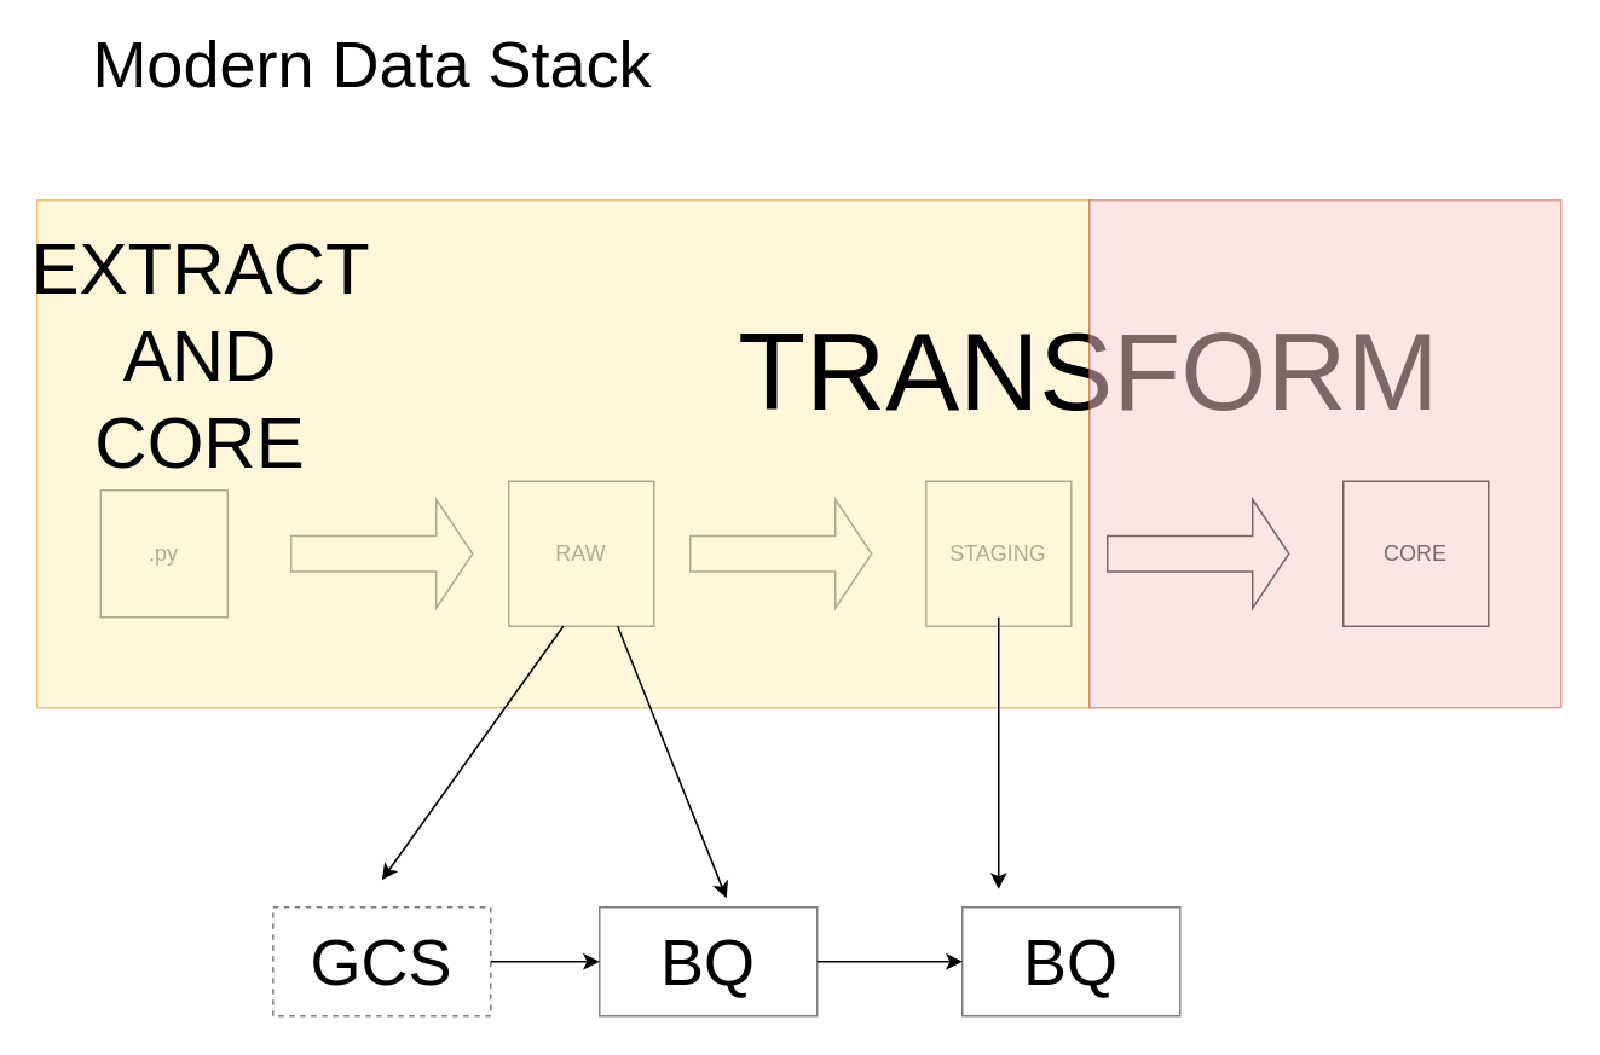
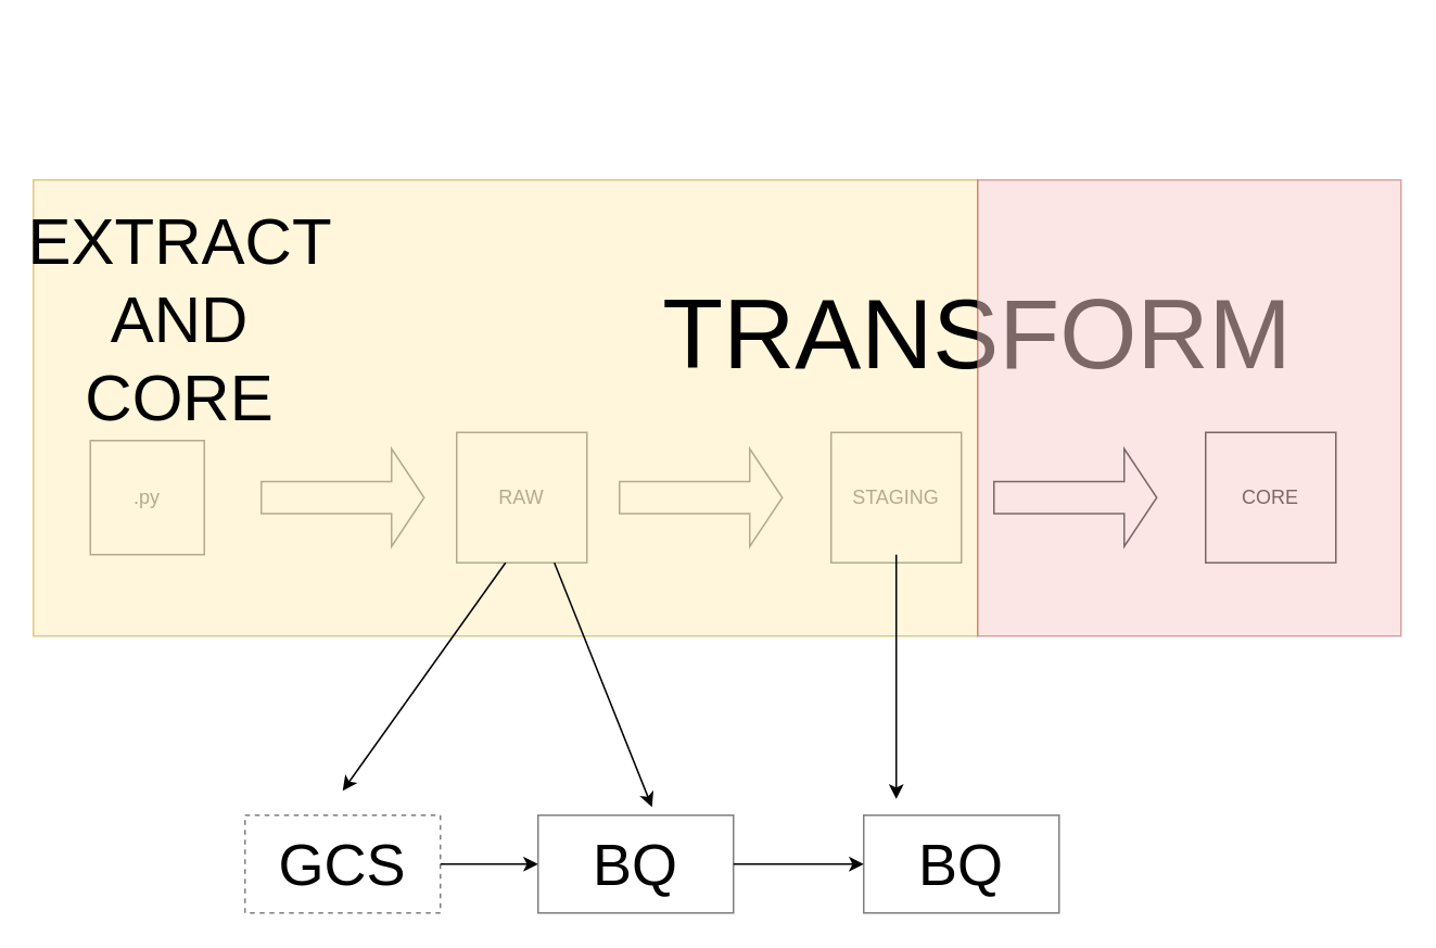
  <mxCell id="0" />
  <mxCell id="1" parent="0" />
  <mxCell id="2" value=".py" style="whiteSpace=wrap;html=1;aspect=fixed;" vertex="1" parent="1"><mxGeometry x="55" y="270" width="70" height="70" as="geometry" /></mxCell>
  <mxCell id="3" value="" style="html=1;shadow=0;dashed=0;align=center;verticalAlign=middle;shape=mxgraph.arrows2.arrow;dy=0.67;dx=20;notch=0;" vertex="1" parent="1"><mxGeometry x="160" y="275" width="100" height="60" as="geometry" /></mxCell>
  <mxCell id="4" value="RAW" style="whiteSpace=wrap;html=1;aspect=fixed;" vertex="1" parent="1"><mxGeometry x="280" y="265" width="80" height="80" as="geometry" /></mxCell>
  <mxCell id="5" value="" style="html=1;shadow=0;dashed=0;align=center;verticalAlign=middle;shape=mxgraph.arrows2.arrow;dy=0.67;dx=20;notch=0;" vertex="1" parent="1"><mxGeometry x="380" y="275" width="100" height="60" as="geometry" /></mxCell>
  <mxCell id="6" value="STAGING" style="whiteSpace=wrap;html=1;aspect=fixed;" vertex="1" parent="1"><mxGeometry x="510" y="265" width="80" height="80" as="geometry" /></mxCell>
  <mxCell id="7" value="CORE" style="whiteSpace=wrap;html=1;aspect=fixed;" vertex="1" parent="1"><mxGeometry x="740" y="265" width="80" height="80" as="geometry" /></mxCell>
  <mxCell id="8" value="" style="html=1;shadow=0;dashed=0;align=center;verticalAlign=middle;shape=mxgraph.arrows2.arrow;dy=0.67;dx=20;notch=0;" vertex="1" parent="1"><mxGeometry x="610" y="275" width="100" height="60" as="geometry" /></mxCell>
  <mxCell id="9" value="" style="rounded=0;whiteSpace=wrap;html=1;fillColor=#fff2cc;strokeColor=#d6b656;opacity=70;labelPosition=center;verticalLabelPosition=middle;align=center;verticalAlign=middle;" vertex="1" parent="1"><mxGeometry x="20" y="110" width="580" height="280" as="geometry" /></mxCell>
  <mxCell id="10" value="TRANSFORM" style="text;html=1;strokeColor=none;fillColor=none;align=center;verticalAlign=middle;whiteSpace=wrap;rounded=0;fontSize=61;opacity=10;" vertex="1" parent="1"><mxGeometry x="570" y="190" width="60" height="30" as="geometry" /></mxCell>
  <mxCell id="11" value="" style="rounded=0;whiteSpace=wrap;html=1;fontSize=40;strokeWidth=1;opacity=50;fillColor=#f8cecc;strokeColor=#b85450;" vertex="1" parent="1"><mxGeometry x="600" y="110" width="260" height="280" as="geometry" /></mxCell>
  <mxCell id="12" value="EXTRACT AND CORE" style="text;html=1;strokeColor=none;fillColor=none;align=center;verticalAlign=middle;whiteSpace=wrap;rounded=0;fontSize=40;opacity=50;" vertex="1" parent="1"><mxGeometry x="80" y="180" width="60" height="30" as="geometry" /></mxCell>
  <mxCell id="13" value="" style="endArrow=classic;html=1;rounded=0;fontSize=40;" edge="1" parent="1"><mxGeometry width="50" height="50" relative="1" as="geometry"><mxPoint x="310" y="345" as="sourcePoint" /><mxPoint x="210" y="485" as="targetPoint" /></mxGeometry></mxCell>
  <mxCell id="14" value="" style="edgeStyle=orthogonalEdgeStyle;rounded=0;orthogonalLoop=1;jettySize=auto;html=1;fontSize=36;" edge="1" parent="1" source="15" target="17"><mxGeometry relative="1" as="geometry" /></mxCell>
  <mxCell id="15" value="GCS" style="rounded=0;whiteSpace=wrap;html=1;fontSize=36;strokeWidth=1;opacity=50;dashed=1;" vertex="1" parent="1"><mxGeometry x="150" y="500" width="120" height="60" as="geometry" /></mxCell>
  <mxCell id="16" value="" style="edgeStyle=orthogonalEdgeStyle;rounded=0;orthogonalLoop=1;jettySize=auto;html=1;fontSize=36;" edge="1" parent="1" source="17" target="19"><mxGeometry relative="1" as="geometry" /></mxCell>
  <mxCell id="17" value="BQ" style="rounded=0;whiteSpace=wrap;html=1;fontSize=36;strokeWidth=1;opacity=50;" vertex="1" parent="1"><mxGeometry x="330" y="500" width="120" height="60" as="geometry" /></mxCell>
  <mxCell id="18" value="" style="endArrow=classic;html=1;rounded=0;fontSize=40;" edge="1" parent="1"><mxGeometry width="50" height="50" relative="1" as="geometry"><mxPoint x="340" y="345" as="sourcePoint" /><mxPoint x="400" y="495" as="targetPoint" /></mxGeometry></mxCell>
  <mxCell id="19" value="BQ" style="rounded=0;whiteSpace=wrap;html=1;fontSize=36;strokeWidth=1;opacity=50;" vertex="1" parent="1"><mxGeometry x="530" y="500" width="120" height="60" as="geometry" /></mxCell>
  <mxCell id="20" value="" style="endArrow=classic;html=1;rounded=0;fontSize=40;" edge="1" parent="1"><mxGeometry width="50" height="50" relative="1" as="geometry"><mxPoint x="550" y="340" as="sourcePoint" /><mxPoint x="550" y="490" as="targetPoint" /></mxGeometry></mxCell>
- <mxCell id="21" value="Modern Data Stack" style="text;html=1;strokeColor=none;fillColor=none;align=center;verticalAlign=middle;whiteSpace=wrap;rounded=0;fontSize=36;opacity=50;" vertex="1" parent="1"><mxGeometry x="30" y="20" width="350" height="30" as="geometry" /></mxCell>
